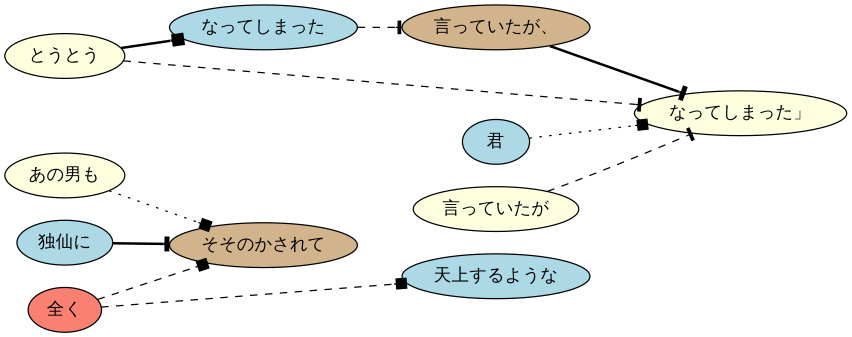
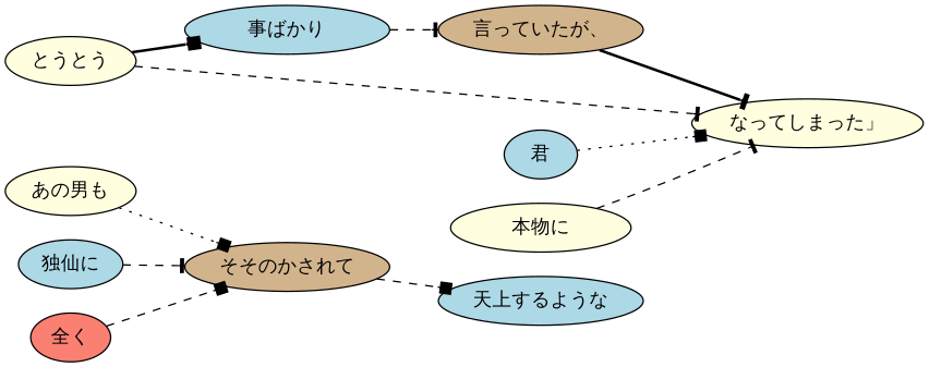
  digraph {
    rankdir=LR
    node [fillcolor=lightyellow style=filled]
    edge [arrowhead=box style=dashed]
    n1 [label="あの男も"]
    n2 [fillcolor=tan label="そそのかされて"]
    n3 [fillcolor=lightblue label="天上するような"]
    n4 [fillcolor=salmon label="全く"]
    n5 [fillcolor=lightblue label="独仙に"]
-   n6 [fillcolor=lightblue label="なってしまった"]
+   n6 [fillcolor=lightblue label="事ばかり"]
    n7 [fillcolor=tan label="言っていたが、"]
    n8 [label="なってしまった」"]
    n9 [label="とうとう"]
    n10 [fillcolor=lightblue label="君"]
-   n11 [label="言っていたが"]
+   n11 [label="本物に"]
    n1 -> n2 [style=dotted]
-   n4 -> n3
+   n2 -> n3
    n4 -> n2
-   n5 -> n2 [arrowhead=tee style=bold]
+   n5 -> n2 [arrowhead=tee]
    n6 -> n7 [arrowhead=tee]
    n7 -> n8 [arrowhead=tee style=bold]
    n9 -> n6 [style=bold]
    n9 -> n8 [arrowhead=tee]
    n10 -> n8 [style=dotted]
    n11 -> n8 [arrowhead=tee]
  }
